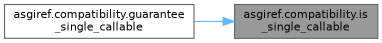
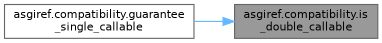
  digraph {
    rankdir=RL
    node [fontname=Helvetica fontsize=10 shape=box style=filled]
-   n1 [color=gray40 fillcolor=grey60 fontcolor=black height=0.2 label="asgiref.compatibility.is\l_single_callable" width=0.4]
+   n1 [color=gray40 fillcolor=grey60 fontcolor=black height=0.2 label="asgiref.compatibility.is\l_double_callable" width=0.4]
    n2 [color=grey40 fillcolor=white height=0.2 label="asgiref.compatibility.guarantee\l_single_callable" width=0.4]
    n1 -> n2 [color=steelblue1 dir=back fontname=Helvetica fontsize=10 labelfontname=Helvetica labelfontsize=10 style=solid]
  }
